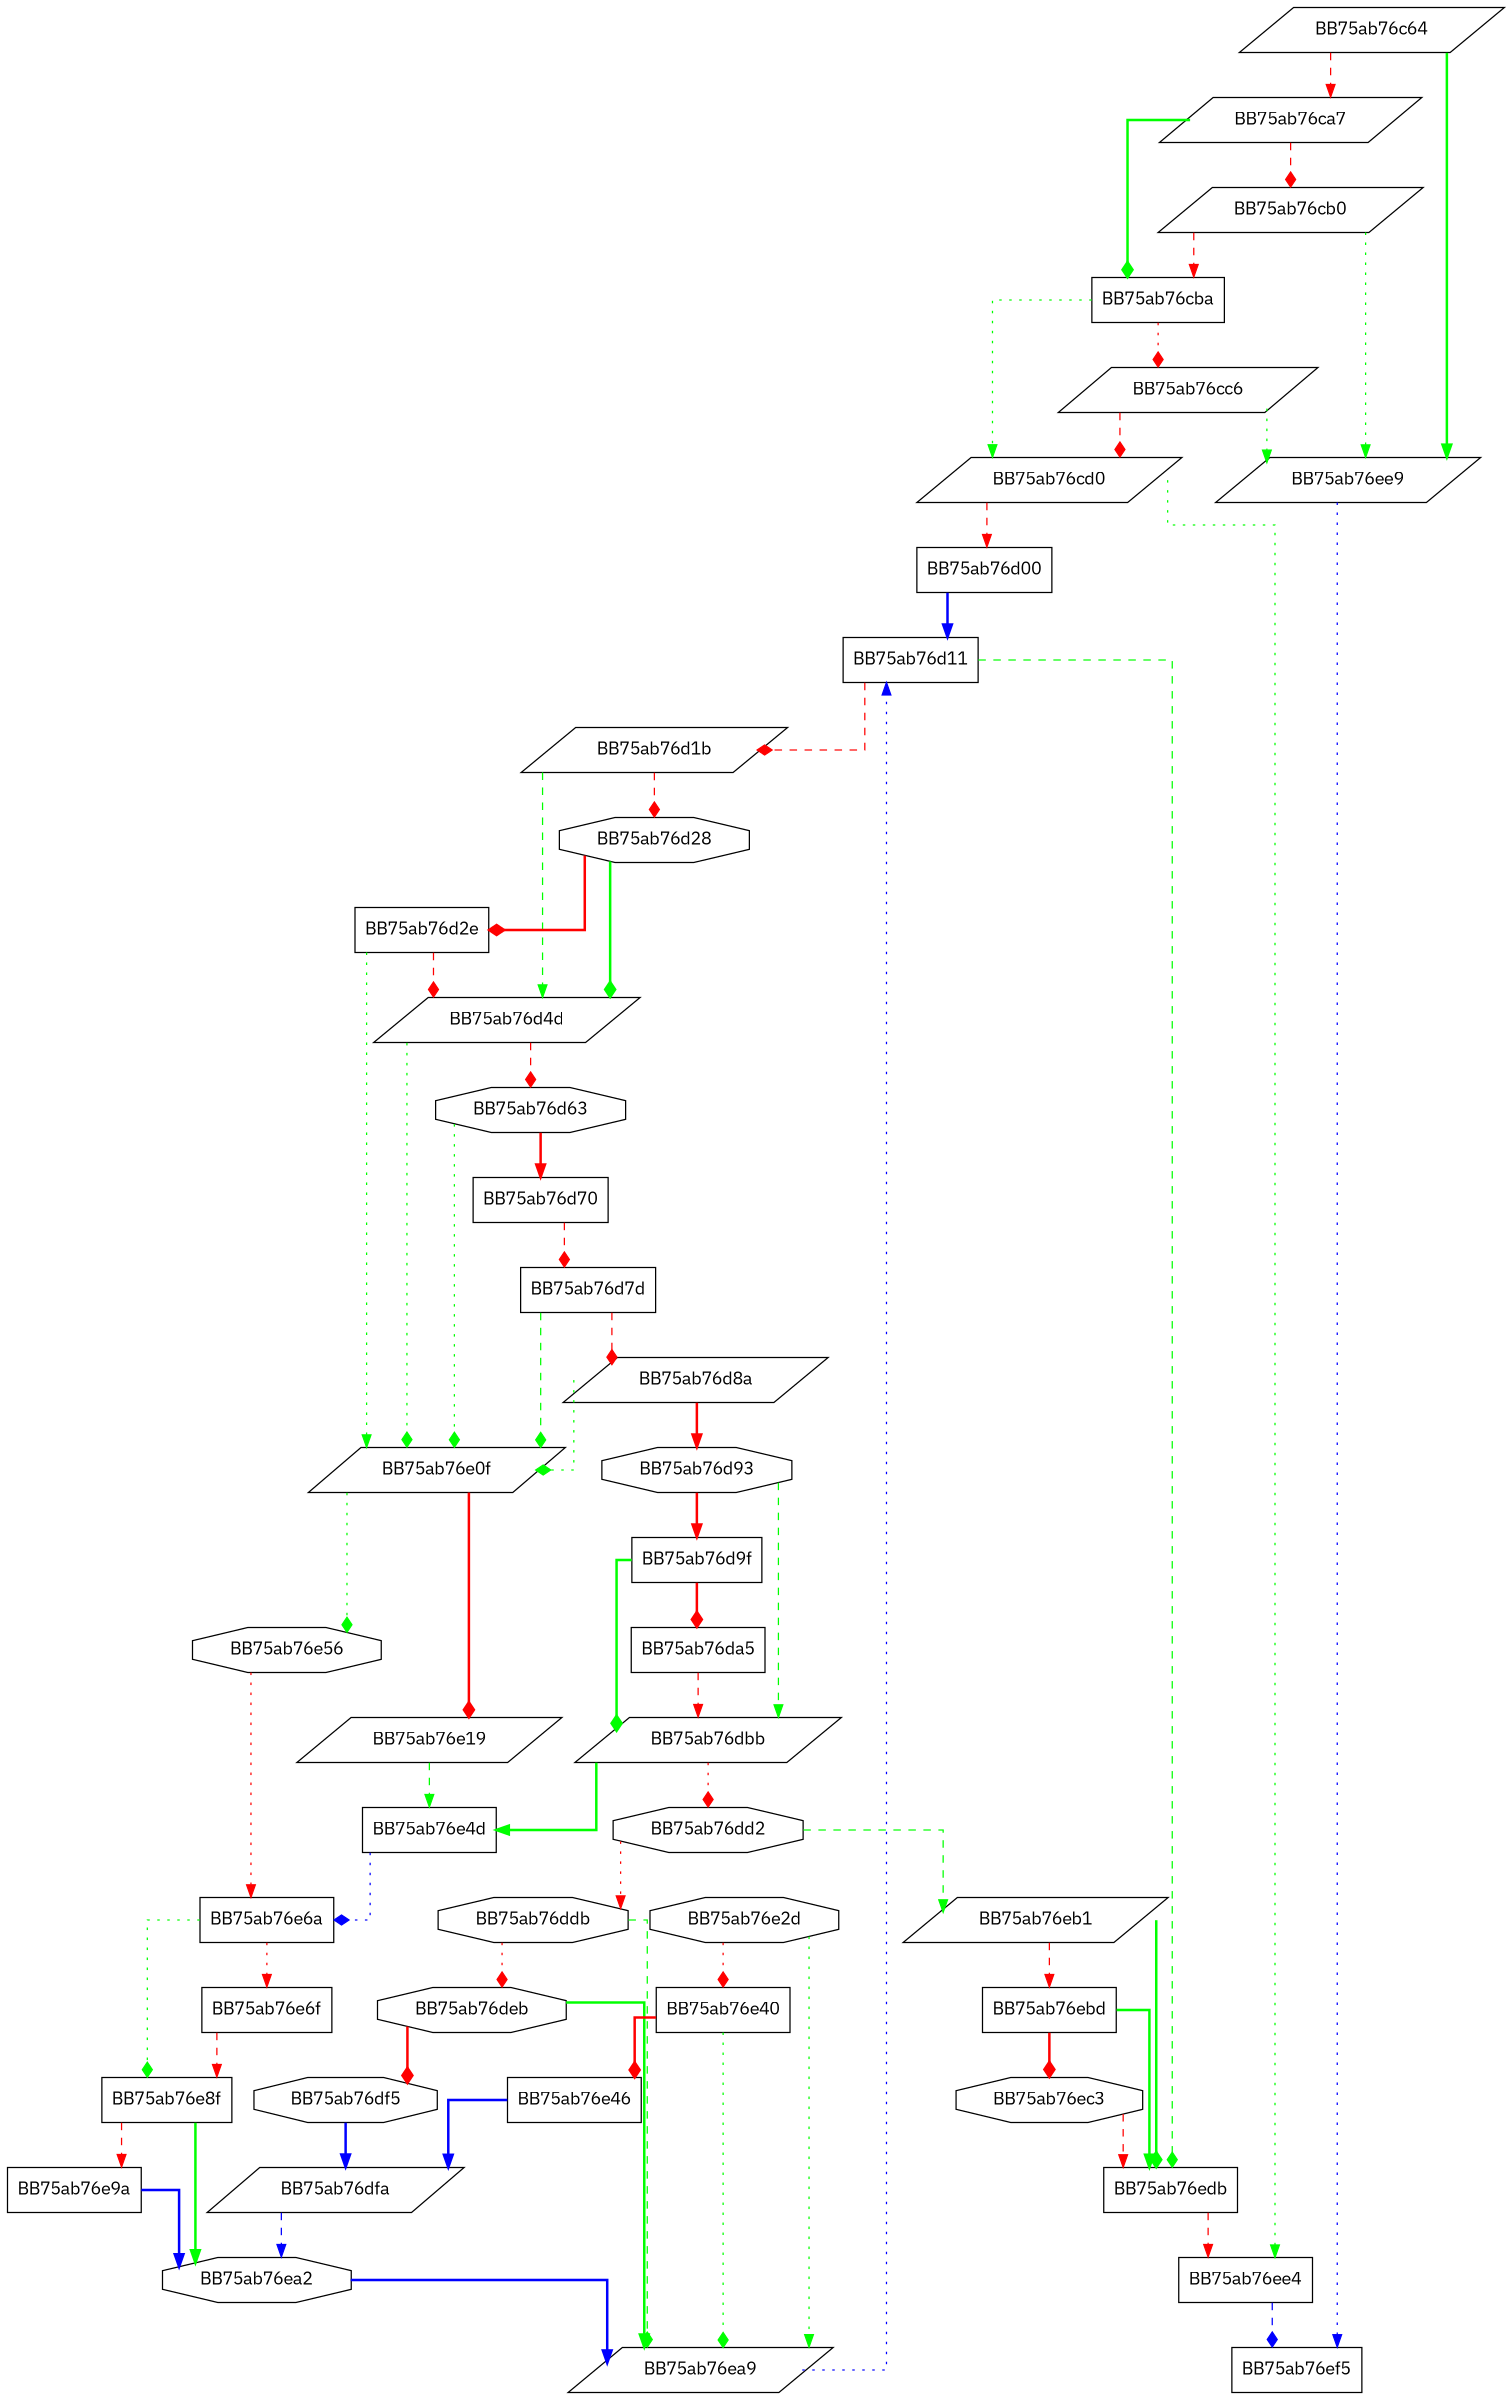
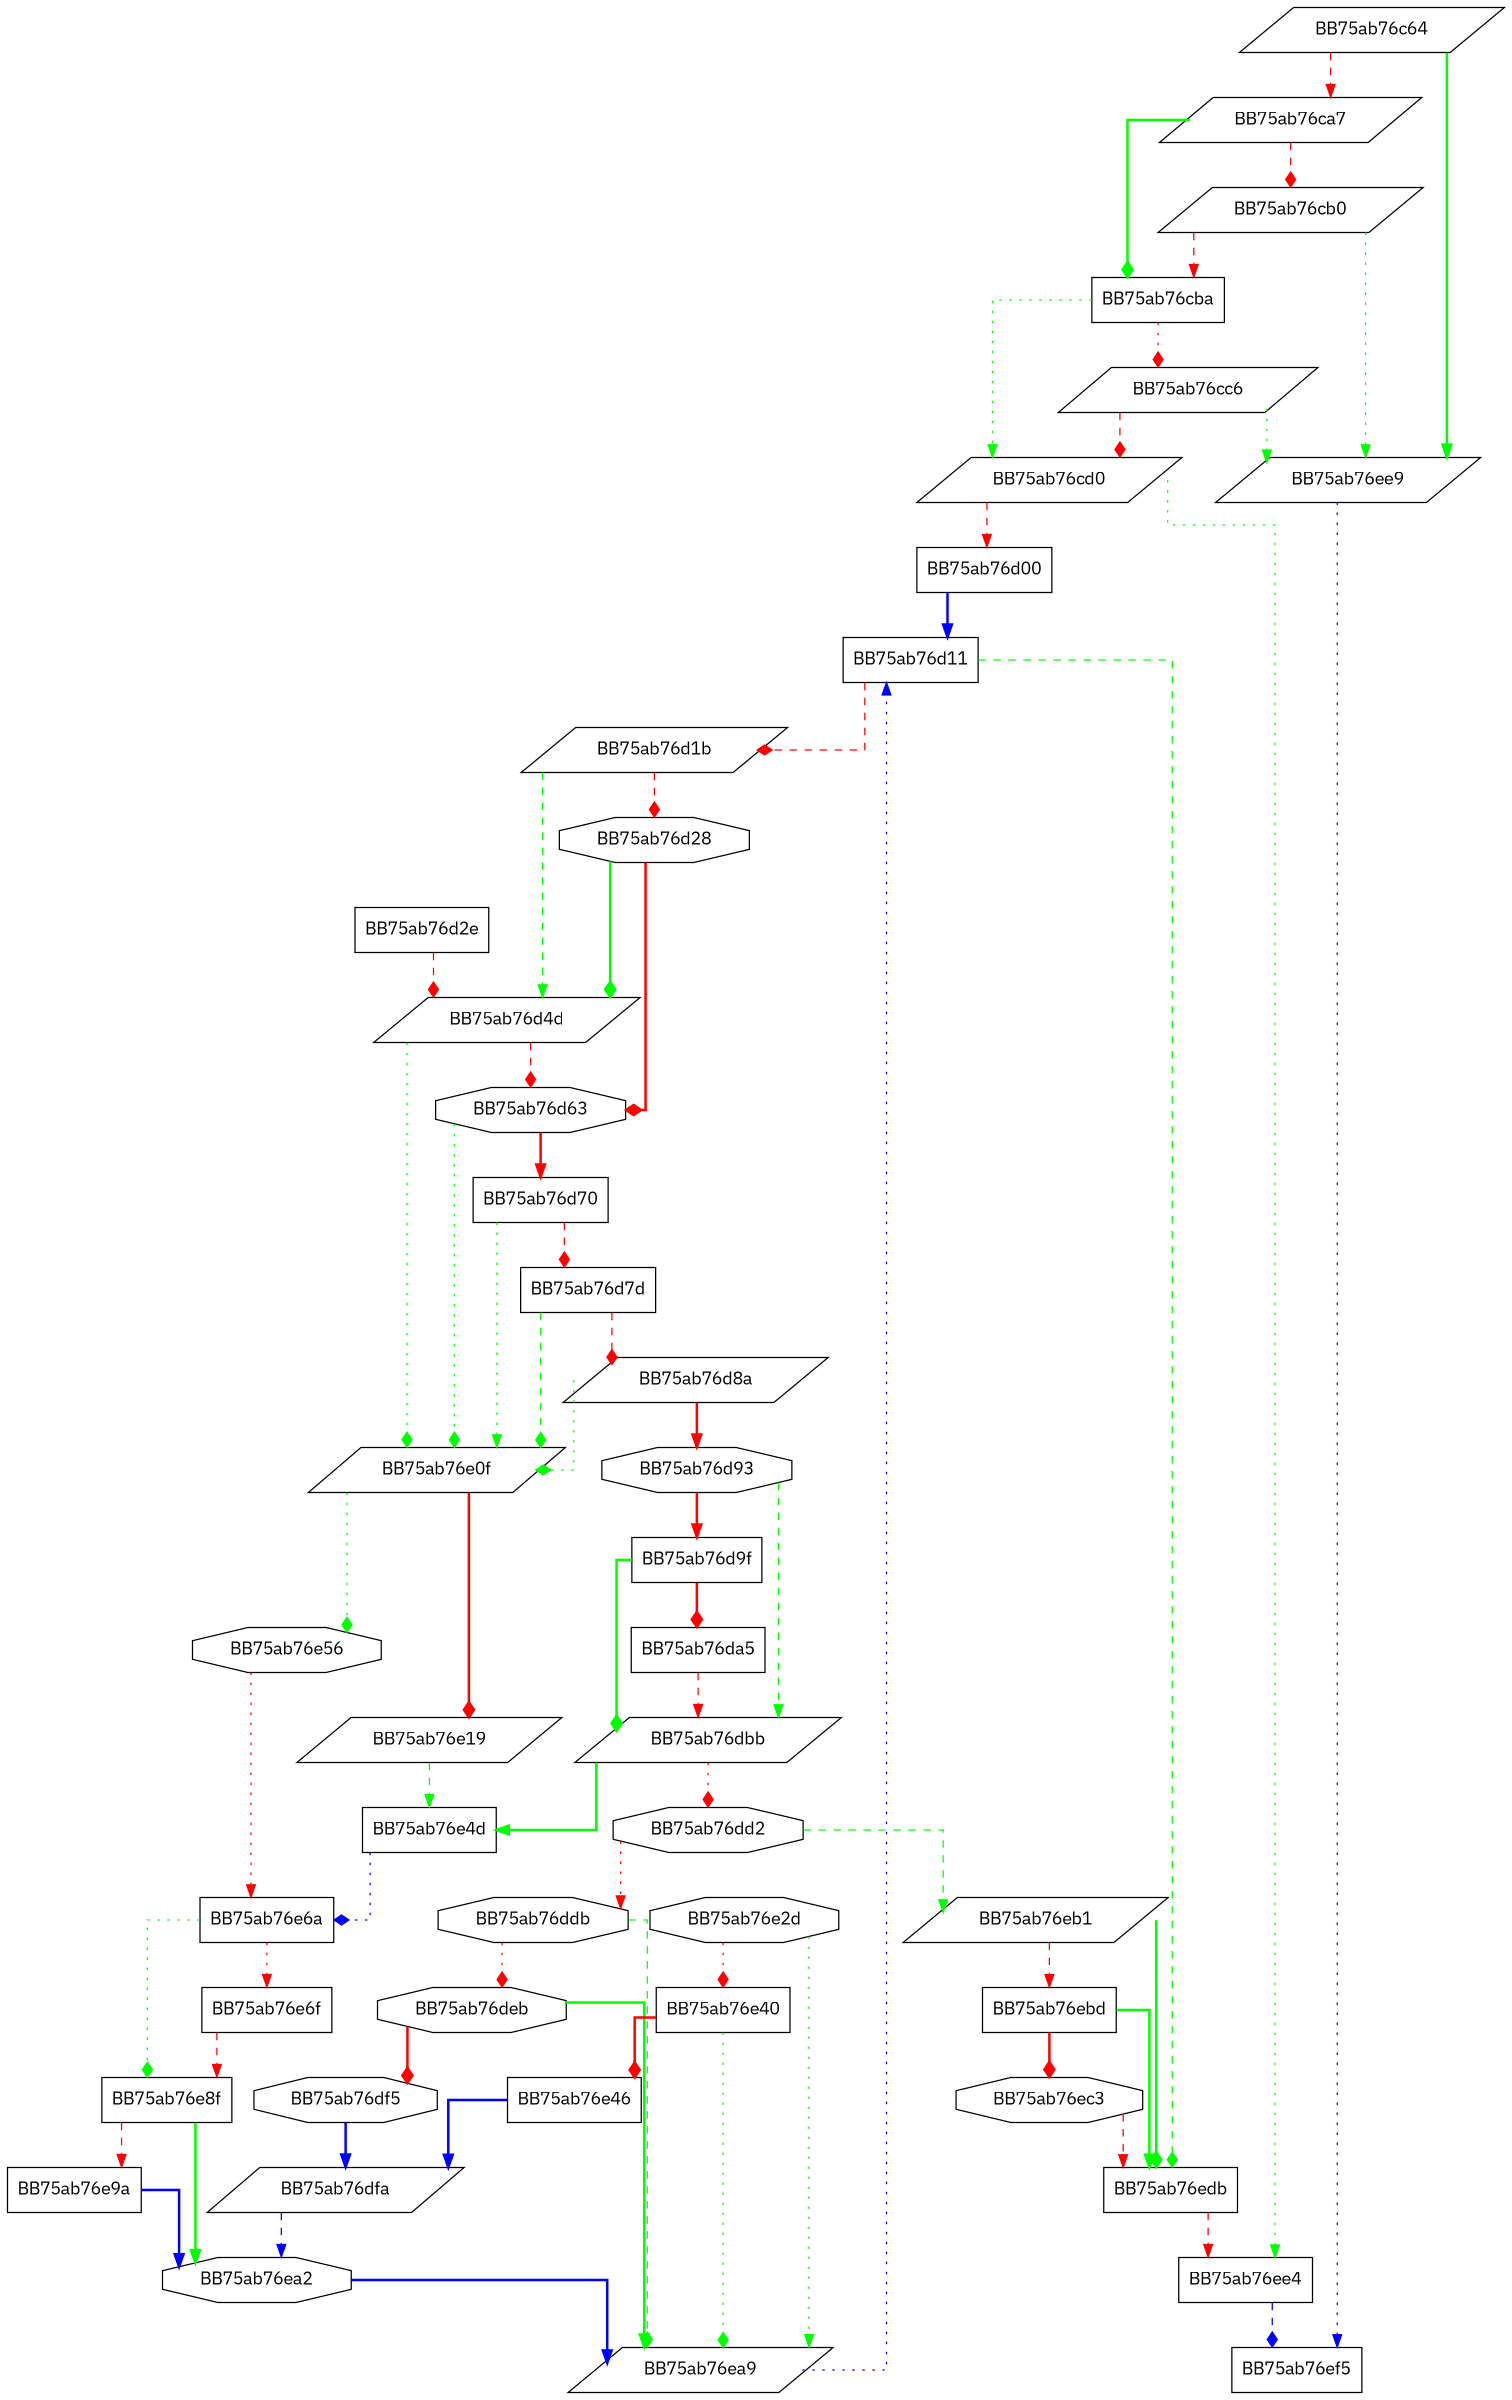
  digraph {
    fontname="IBM Plex Sans"
    splines=ortho
    node [fontname="IBM Plex Sans" shape=box]
    edge [arrowhead=normal color=red fontname="IBM Plex Sans" style=dashed]
    BB75ab76c64 [shape=parallelogram]
    BB75ab76ee9 [shape=parallelogram]
    BB75ab76ca7 [shape=parallelogram]
    BB75ab76ef5
    BB75ab76cba
    BB75ab76cb0 [shape=parallelogram]
    BB75ab76cd0 [shape=parallelogram]
    BB75ab76cc6 [shape=parallelogram]
    BB75ab76ee4
    BB75ab76d00
    BB75ab76d11
    BB75ab76edb
    BB75ab76d1b [shape=parallelogram]
    BB75ab76d4d [shape=parallelogram]
    BB75ab76d28 [shape=octagon]
    BB75ab76e0f [shape=parallelogram]
    BB75ab76d63 [shape=octagon]
    BB75ab76d2e
    BB75ab76e56 [shape=octagon]
    BB75ab76e19 [shape=parallelogram]
    BB75ab76d70
    BB75ab76e6a
    BB75ab76e4d
    BB75ab76d7d
    BB75ab76d8a [shape=parallelogram]
    BB75ab76d93 [shape=octagon]
    BB75ab76dbb [shape=parallelogram]
    BB75ab76d9f
    BB75ab76dd2 [shape=octagon]
    BB75ab76da5
    BB75ab76eb1 [shape=parallelogram]
    BB75ab76ddb [shape=octagon]
    BB75ab76e8f
    BB75ab76e6f
    BB75ab76ebd
    BB75ab76ea9 [shape=parallelogram]
    BB75ab76deb [shape=octagon]
    BB75ab76ec3 [shape=octagon]
    BB75ab76df5 [shape=octagon]
    BB75ab76dfa [shape=parallelogram]
    BB75ab76ea2 [shape=octagon]
    BB75ab76e2d [shape=octagon]
    BB75ab76e40
    BB75ab76e46
    BB75ab76e9a
    BB75ab76c64 -> BB75ab76ee9 [color=green style=bold]
    BB75ab76c64 -> BB75ab76ca7
    BB75ab76ee9 -> BB75ab76ef5 [color=blue style=dotted]
    BB75ab76ca7 -> BB75ab76cba [arrowhead=diamond color=green style=bold]
    BB75ab76ca7 -> BB75ab76cb0 [arrowhead=diamond]
    BB75ab76cba -> BB75ab76cd0 [color=green style=dotted]
    BB75ab76cba -> BB75ab76cc6 [arrowhead=diamond style=dotted]
    BB75ab76cb0 -> BB75ab76ee9 [color=green style=dotted]
    BB75ab76cb0 -> BB75ab76cba
    BB75ab76cd0 -> BB75ab76ee4 [color=green style=dotted]
    BB75ab76cd0 -> BB75ab76d00
    BB75ab76cc6 -> BB75ab76ee9 [color=green style=dotted]
    BB75ab76cc6 -> BB75ab76cd0 [arrowhead=diamond]
    BB75ab76ee4 -> BB75ab76ef5 [arrowhead=diamond color=blue]
    BB75ab76d00 -> BB75ab76d11 [color=blue style=bold]
    BB75ab76d11 -> BB75ab76edb [arrowhead=diamond color=green]
    BB75ab76d11 -> BB75ab76d1b [arrowhead=diamond]
    BB75ab76edb -> BB75ab76ee4
    BB75ab76d1b -> BB75ab76d4d [color=green]
    BB75ab76d1b -> BB75ab76d28 [arrowhead=diamond]
    BB75ab76d4d -> BB75ab76e0f [arrowhead=diamond color=green style=dotted]
    BB75ab76d4d -> BB75ab76d63 [arrowhead=diamond]
    BB75ab76d28 -> BB75ab76d4d [arrowhead=diamond color=green style=bold]
-   BB75ab76d28 -> BB75ab76d2e [arrowhead=diamond style=bold]
+   BB75ab76d28 -> BB75ab76d63 [arrowhead=diamond style=bold]
    BB75ab76e0f -> BB75ab76e56 [arrowhead=diamond color=green style=dotted]
    BB75ab76e0f -> BB75ab76e19 [arrowhead=diamond style=bold]
    BB75ab76d63 -> BB75ab76e0f [arrowhead=diamond color=green style=dotted]
    BB75ab76d63 -> BB75ab76d70 [style=bold]
    BB75ab76d2e -> BB75ab76d4d [arrowhead=diamond]
    BB75ab76e56 -> BB75ab76e6a [style=dotted]
    BB75ab76e19 -> BB75ab76e4d [color=green]
-   BB75ab76d2e -> BB75ab76e0f [color=green style=dotted]
+   BB75ab76d70 -> BB75ab76e0f [color=green style=dotted]
    BB75ab76d70 -> BB75ab76d7d [arrowhead=diamond]
    BB75ab76e6a -> BB75ab76e8f [arrowhead=diamond color=green style=dotted]
    BB75ab76e6a -> BB75ab76e6f [style=dotted]
    BB75ab76e4d -> BB75ab76e6a [arrowhead=diamond color=blue style=dotted]
    BB75ab76d7d -> BB75ab76e0f [arrowhead=diamond color=green]
    BB75ab76d7d -> BB75ab76d8a [arrowhead=diamond]
    BB75ab76d8a -> BB75ab76e0f [arrowhead=diamond color=green style=dotted]
    BB75ab76d8a -> BB75ab76d93 [style=bold]
    BB75ab76d93 -> BB75ab76dbb [color=green]
    BB75ab76d93 -> BB75ab76d9f [style=bold]
    BB75ab76dbb -> BB75ab76e4d [color=green style=bold]
    BB75ab76dbb -> BB75ab76dd2 [arrowhead=diamond style=dotted]
    BB75ab76d9f -> BB75ab76dbb [arrowhead=diamond color=green style=bold]
    BB75ab76d9f -> BB75ab76da5 [arrowhead=diamond style=bold]
    BB75ab76dd2 -> BB75ab76eb1 [color=green]
    BB75ab76dd2 -> BB75ab76ddb [style=dotted]
    BB75ab76da5 -> BB75ab76dbb
    BB75ab76eb1 -> BB75ab76edb [arrowhead=diamond color=green style=bold]
    BB75ab76eb1 -> BB75ab76ebd
    BB75ab76ddb -> BB75ab76ea9 [arrowhead=diamond color=green]
    BB75ab76ddb -> BB75ab76deb [arrowhead=diamond style=dotted]
    BB75ab76e8f -> BB75ab76ea2 [color=green style=bold]
    BB75ab76e8f -> BB75ab76e9a
    BB75ab76e6f -> BB75ab76e8f
    BB75ab76ebd -> BB75ab76edb [color=green style=bold]
    BB75ab76ebd -> BB75ab76ec3 [arrowhead=diamond style=bold]
    BB75ab76ea9 -> BB75ab76d11 [color=blue style=dotted]
    BB75ab76deb -> BB75ab76ea9 [color=green style=bold]
    BB75ab76deb -> BB75ab76df5 [arrowhead=diamond style=bold]
    BB75ab76ec3 -> BB75ab76edb
    BB75ab76df5 -> BB75ab76dfa [color=blue style=bold]
    BB75ab76dfa -> BB75ab76ea2 [color=blue]
    BB75ab76ea2 -> BB75ab76ea9 [color=blue style=bold]
    BB75ab76e2d -> BB75ab76ea9 [color=green style=dotted]
    BB75ab76e2d -> BB75ab76e40 [arrowhead=diamond style=dotted]
    BB75ab76e40 -> BB75ab76ea9 [arrowhead=diamond color=green style=dotted]
    BB75ab76e40 -> BB75ab76e46 [arrowhead=diamond style=bold]
    BB75ab76e46 -> BB75ab76dfa [color=blue style=bold]
    BB75ab76e9a -> BB75ab76ea2 [color=blue style=bold]
  }
